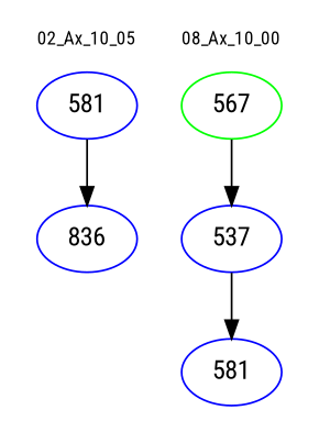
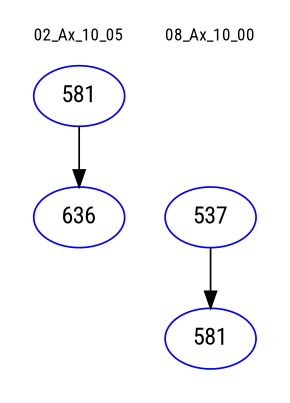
  digraph {
    fontname="Roboto Condensed"
    node [color=blue fontname="Roboto Condensed"]
    edge [color=black fontname="Roboto Condensed"]
    n1 [label=581]
-   n2 [label=836]
-   n3 [color=green label=567]
+   n2 [label=636]
    n4 [label=537]
    n5 [label=581]
    subgraph cluster_1 {
      color=white
      fontsize=10
      label="02_Ax_10_05"
      n1
      n2
    }
    subgraph cluster_2 {
      color=white
      fontsize=10
      label="08_Ax_10_00"
-     n3
      n4
      n5
    }
    n1 -> n2
-   n3 -> n4
    n4 -> n5
  }
